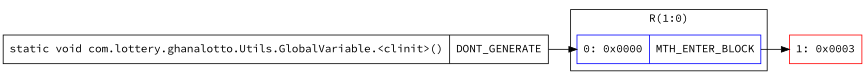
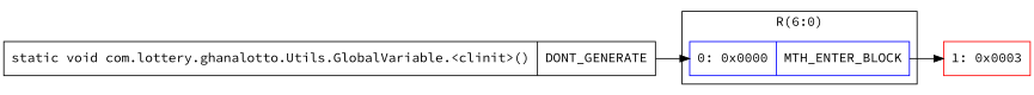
  digraph {
    rankdir=LR
    fontname="Source Code Pro"
    node [shape=record fontname="Source Code Pro"]
    edge [fontname="Source Code Pro"]
    n1 [color=blue label="{0\:\ 0x0000|MTH_ENTER_BLOCK\l}"]
    n2 [color=red label="{1\:\ 0x0003}"]
    n3 [label="{static void com.lottery.ghanalotto.Utils.GlobalVariable.\<clinit\>()  | DONT_GENERATE\l}"]
    subgraph cluster_1 {
-     label="R(1:0)"
+     label="R(6:0)"
      n1
    }
    n1 -> n2
    n3 -> n1
  }
